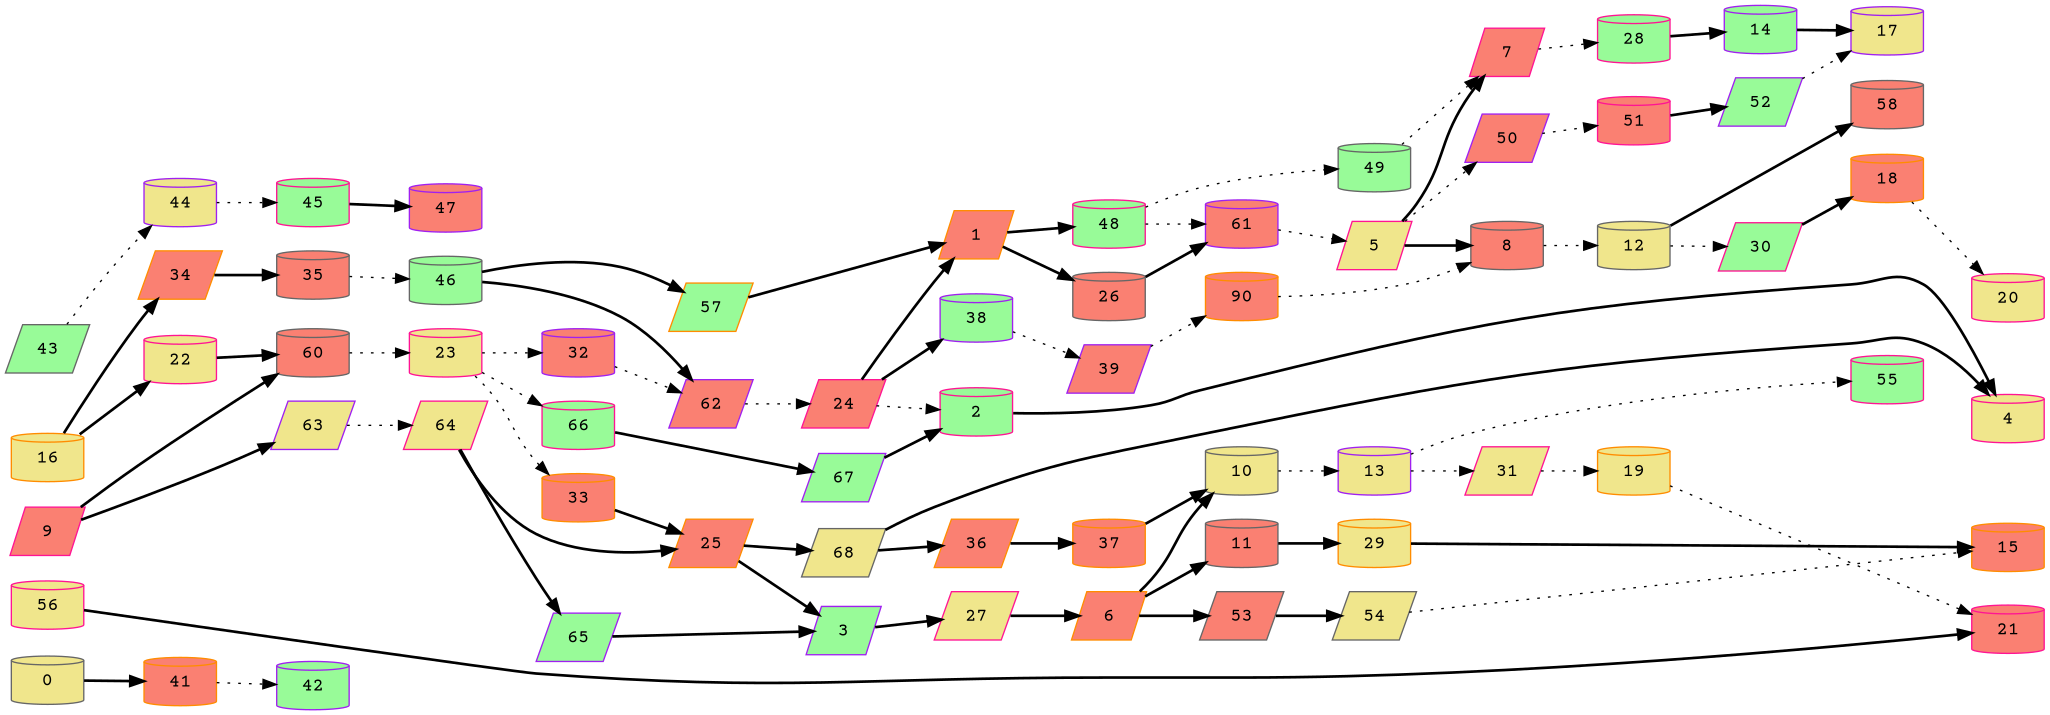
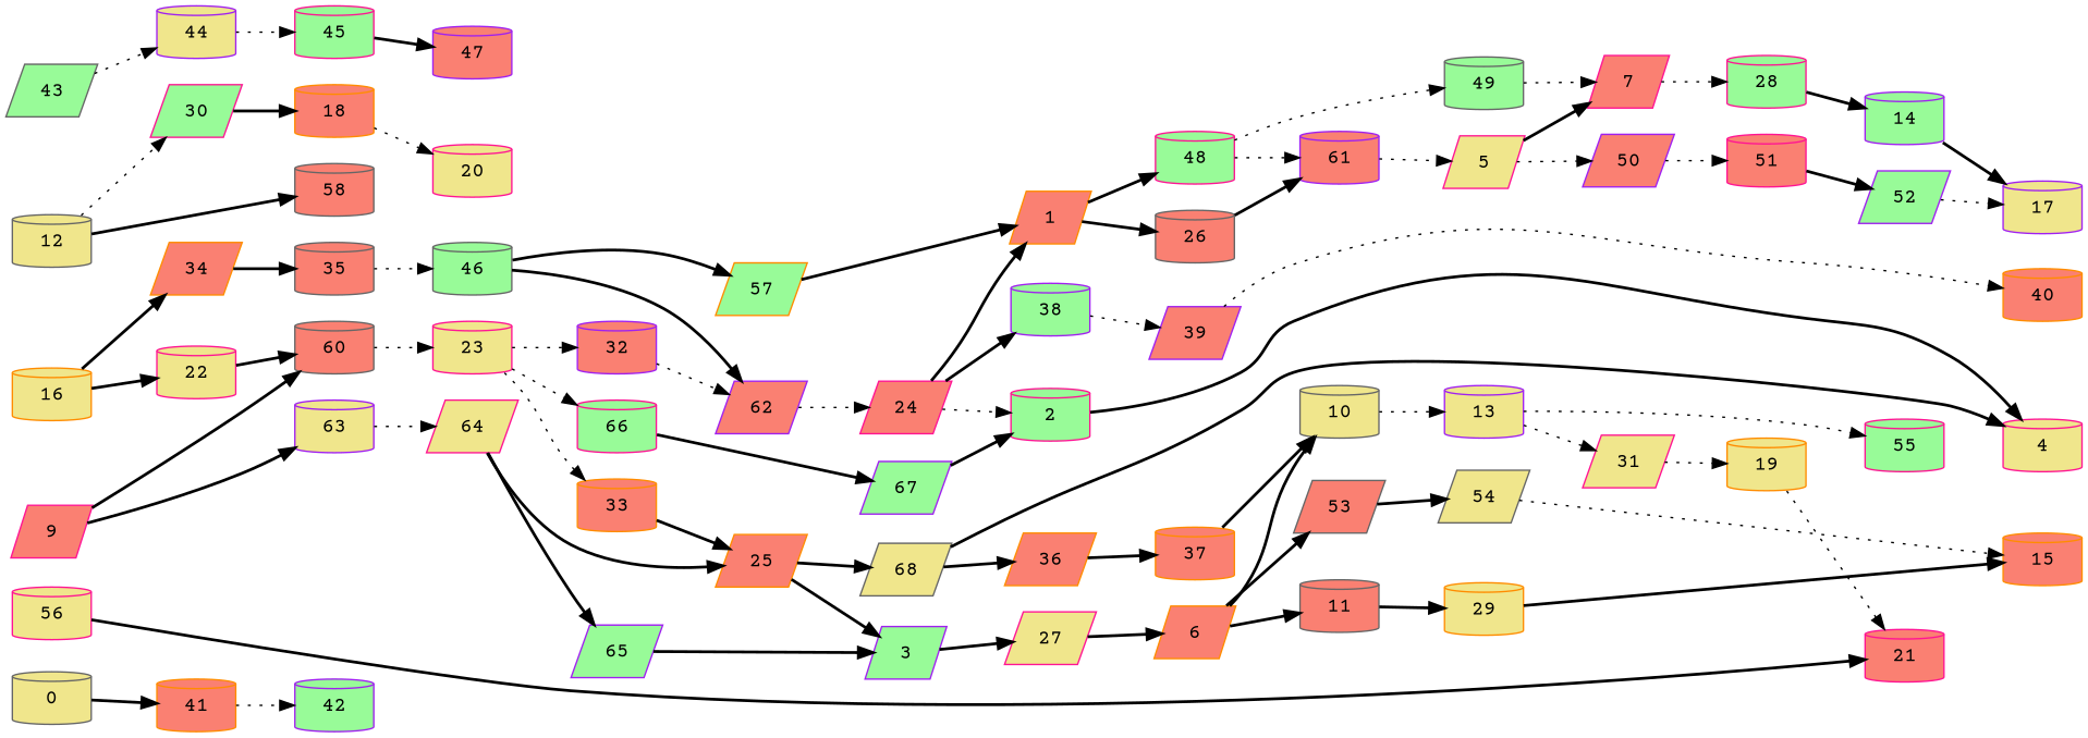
  digraph {
    fontname="Courier Prime"
    rankdir=LR
    node [color=deeppink fillcolor=salmon fontname="Courier Prime" shape=cylinder style=filled]
    edge [fontname="Courier Prime" style=bold weight=0]
    0 [color=gray40 fillcolor=khaki]
    41 [color=darkorange]
    16 [color=darkorange fillcolor=khaki]
    22 [fillcolor=khaki]
    34 [color=darkorange shape=parallelogram]
    42 [color=purple fillcolor=palegreen]
    1 [color=darkorange shape=parallelogram]
    26 [color=gray40]
    48 [fillcolor=palegreen]
    61 [color=purple]
    2 [fillcolor=palegreen]
    4 [fillcolor=khaki]
    3 [color=purple fillcolor=palegreen shape=parallelogram]
    27 [fillcolor=khaki shape=parallelogram]
    6 [color=darkorange shape=parallelogram]
    5 [fillcolor=khaki shape=parallelogram]
    7 [shape=parallelogram]
-   8 [color=gray40]
    50 [color=purple shape=parallelogram]
    28 [fillcolor=palegreen]
    12 [color=gray40 fillcolor=khaki]
    51
    10 [color=gray40 fillcolor=khaki]
    11 [color=gray40]
    53 [color=gray40 shape=parallelogram]
    13 [color=purple fillcolor=khaki]
    29 [color=darkorange fillcolor=khaki]
    54 [color=gray40 fillcolor=khaki shape=parallelogram]
    14 [color=purple fillcolor=palegreen]
    30 [fillcolor=palegreen shape=parallelogram]
    58 [color=gray40]
    9 [shape=parallelogram]
    60 [color=gray40]
-   63 [color=purple fillcolor=khaki shape=parallelogram]
+   63 [color=purple fillcolor=khaki]
    23 [fillcolor=khaki]
    64 [fillcolor=khaki shape=parallelogram]
    31 [fillcolor=khaki shape=parallelogram]
    55 [fillcolor=palegreen]
    15 [color=darkorange]
    18 [color=darkorange]
    19 [color=darkorange fillcolor=khaki]
    17 [color=purple fillcolor=khaki]
    35 [color=gray40]
    20 [fillcolor=khaki]
    21
    32 [color=purple]
    33 [color=darkorange]
    66 [fillcolor=palegreen]
    62 [color=purple shape=parallelogram]
    25 [color=darkorange shape=parallelogram]
    67 [color=purple fillcolor=palegreen shape=parallelogram]
    24 [shape=parallelogram]
    38 [color=purple fillcolor=palegreen]
    39 [color=purple shape=parallelogram]
    68 [color=gray40 fillcolor=khaki shape=parallelogram]
    36 [color=darkorange shape=parallelogram]
    46 [color=gray40 fillcolor=palegreen]
    57 [color=darkorange fillcolor=palegreen shape=parallelogram]
    37 [color=darkorange]
-   40 [color=darkorange label=90]
+   40 [color=darkorange]
    43 [color=gray40 fillcolor=palegreen shape=parallelogram]
    44 [color=purple fillcolor=khaki]
    45 [fillcolor=palegreen]
    47 [color=purple]
    49 [color=gray40 fillcolor=palegreen]
    52 [color=purple fillcolor=palegreen shape=parallelogram]
    56 [fillcolor=khaki]
    65 [color=purple fillcolor=palegreen shape=parallelogram]
    0 -> 41
    41 -> 42 [style=dotted]
    16 -> 22
    16 -> 34
    22 -> 60
    34 -> 35 [weight=1]
    1 -> 26
    1 -> 48
    26 -> 61
    48 -> 61 [style=dotted weight=1]
    48 -> 49 [style=dotted]
    61 -> 5 [style=dotted]
    2 -> 4
    3 -> 27
    27 -> 6
    6 -> 10
    6 -> 11
    6 -> 53
    5 -> 7
-   5 -> 8 [weight=1]
    5 -> 50 [style=dotted]
    7 -> 28 [style=dotted]
-   8 -> 12 [style=dotted]
    50 -> 51 [style=dotted]
    28 -> 14
    12 -> 30 [style=dotted]
    12 -> 58
    51 -> 52
    10 -> 13 [style=dotted weight=1]
    11 -> 29
    53 -> 54
    13 -> 31 [style=dotted]
    13 -> 55 [style=dotted]
    29 -> 15
    54 -> 15 [style=dotted]
    14 -> 17
    30 -> 18
    9 -> 60
    9 -> 63
    60 -> 23 [style=dotted]
    63 -> 64 [style=dotted weight=1]
    23 -> 32 [style=dotted weight=2]
    23 -> 33 [style=dotted]
    23 -> 66 [style=dotted]
    64 -> 25
    64 -> 65
    31 -> 19 [style=dotted]
    18 -> 20 [style=dotted]
    19 -> 21 [style=dotted]
    35 -> 46 [style=dotted]
    32 -> 62 [style=dotted]
    33 -> 25
    66 -> 67
    62 -> 24 [style=dotted weight=1]
    25 -> 3
    25 -> 68
    67 -> 2
    24 -> 1
    24 -> 2 [style=dotted]
    24 -> 38
    38 -> 39 [style=dotted]
    39 -> 40 [style=dotted]
    68 -> 4
    68 -> 36
    36 -> 37
    46 -> 62
    46 -> 57
    57 -> 1
    37 -> 10
-   40 -> 8 [style=dotted]
    43 -> 44 [style=dotted]
    44 -> 45 [style=dotted]
    45 -> 47
    49 -> 7 [style=dotted]
    52 -> 17 [style=dotted]
    56 -> 21
    65 -> 3
  }
